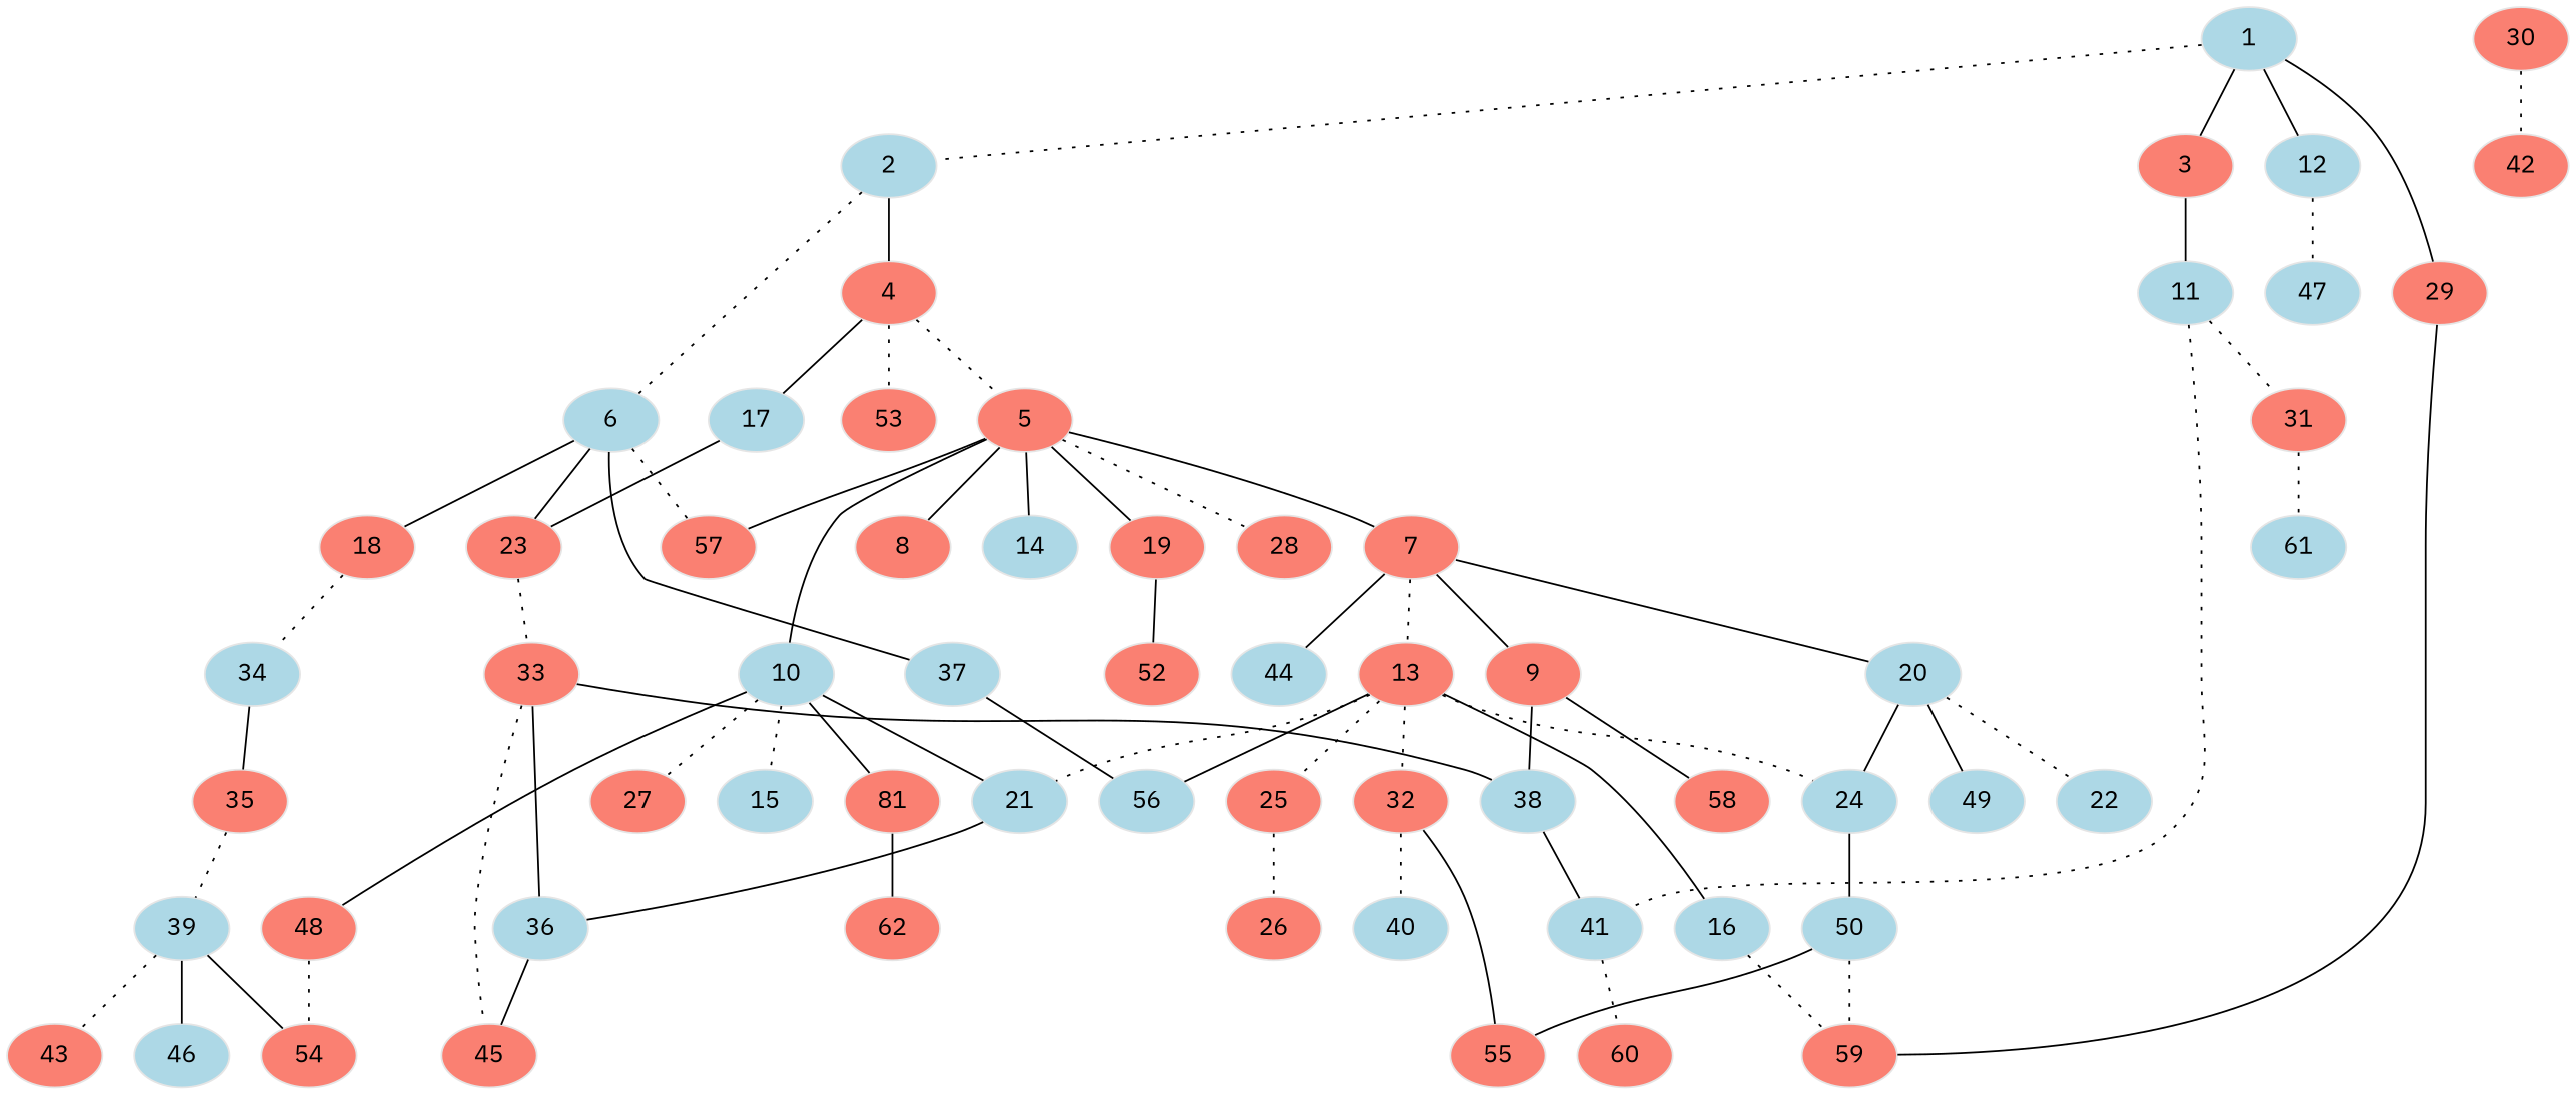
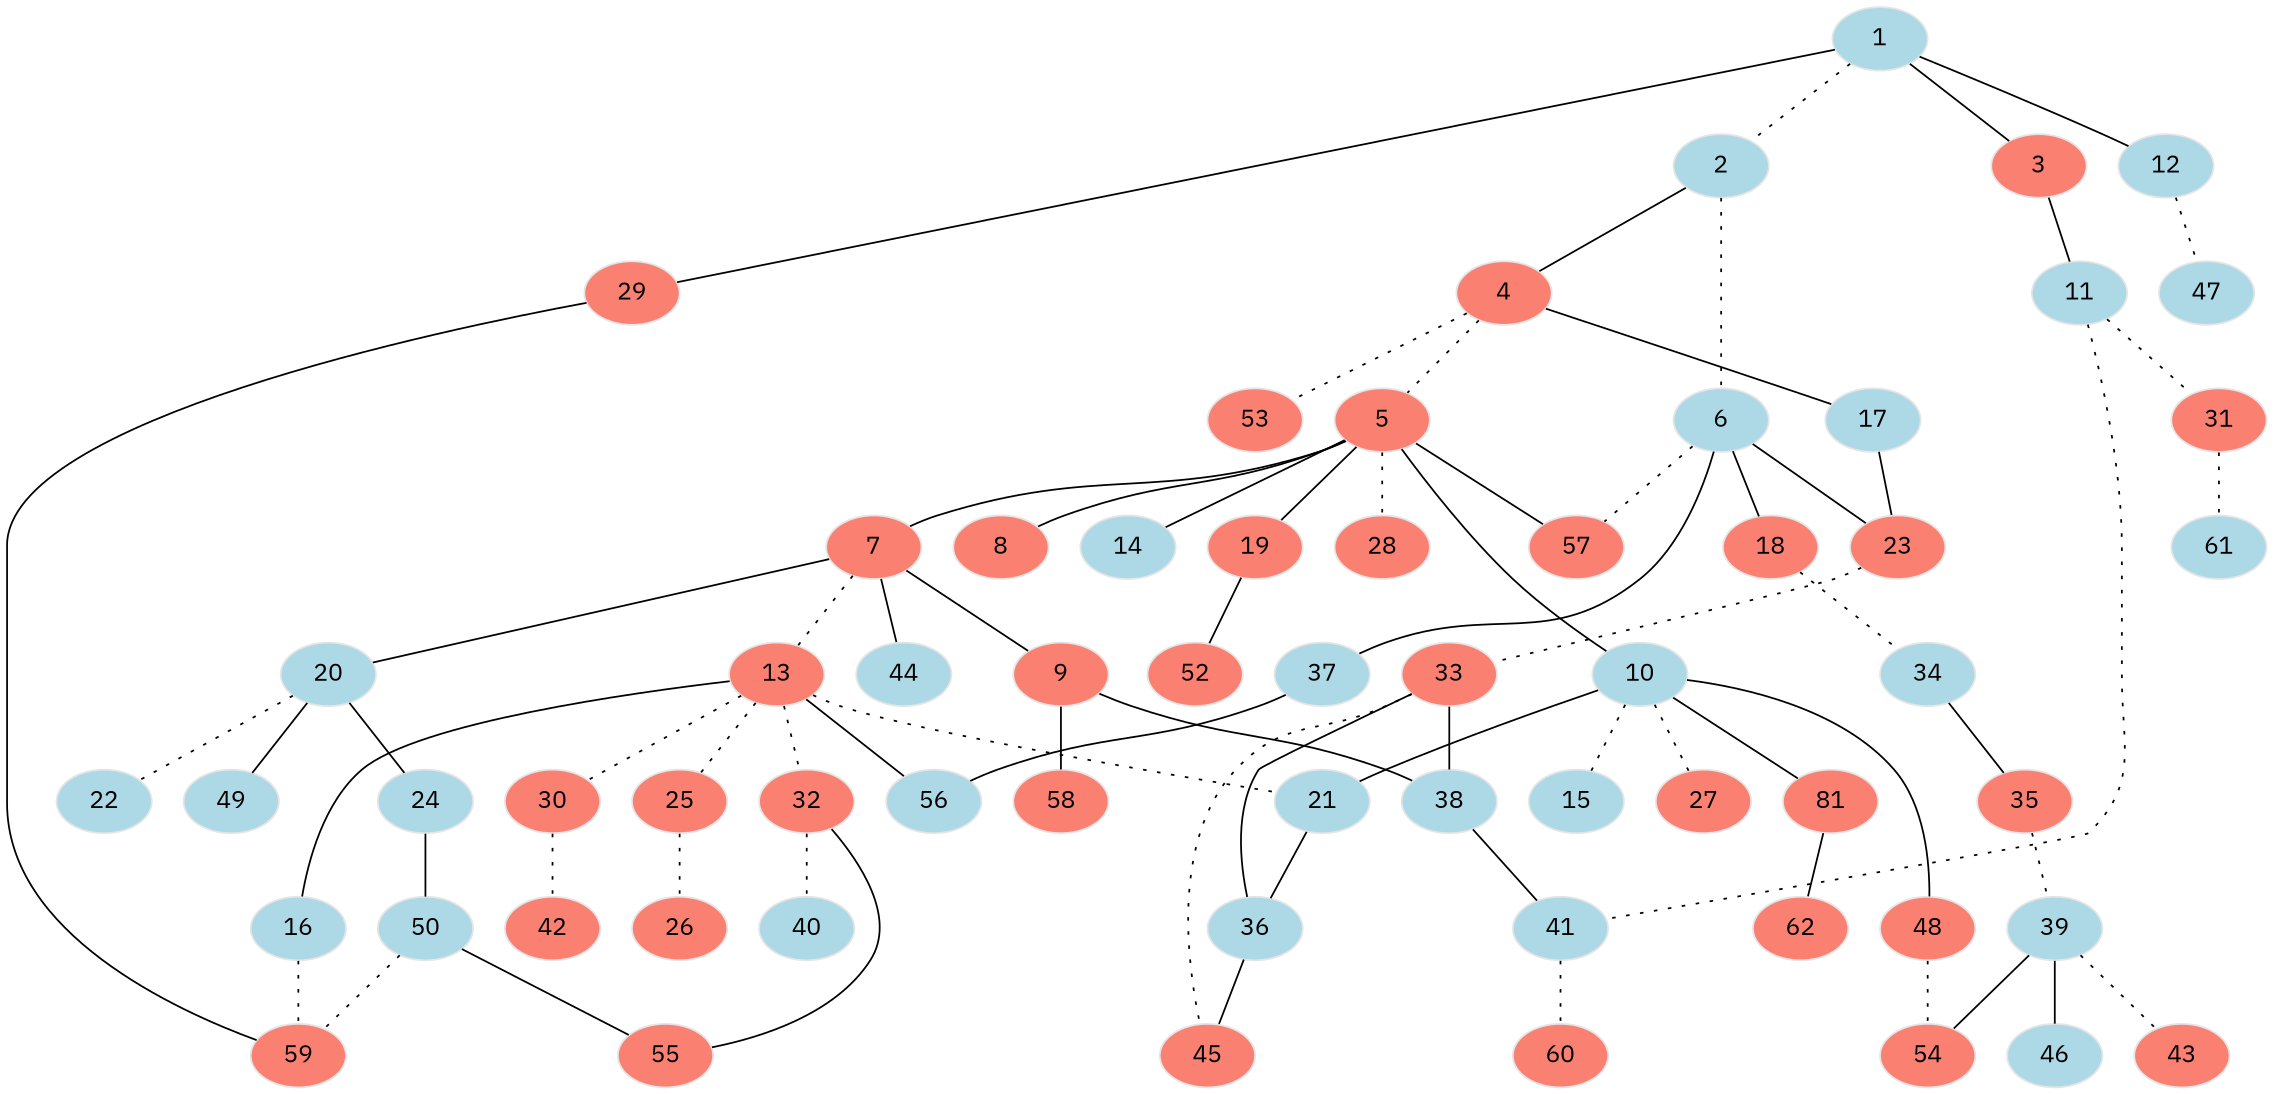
  graph {
    fontname="IBM Plex Sans"
    node [color=gray90 fillcolor=salmon fontname="IBM Plex Sans" style=filled]
    edge [fontname="IBM Plex Sans" style=solid]
    1 [fillcolor=lightblue]
    2 [fillcolor=lightblue]
    3
    12 [fillcolor=lightblue]
    29
    4
    6 [fillcolor=lightblue]
    11 [fillcolor=lightblue]
    47 [fillcolor=lightblue]
    59
    5
    17 [fillcolor=lightblue]
    53
    57
    18
    23
    37 [fillcolor=lightblue]
    31
    41 [fillcolor=lightblue]
    7
    8
    10 [fillcolor=lightblue]
    14 [fillcolor=lightblue]
    19
    28
    9
    13
    20 [fillcolor=lightblue]
    44 [fillcolor=lightblue]
    15 [fillcolor=lightblue]
    21 [fillcolor=lightblue]
    27
    48
    n34 [label=81]
    52
    34 [fillcolor=lightblue]
    33
    56 [fillcolor=lightblue]
    38 [fillcolor=lightblue]
    58
    16 [fillcolor=lightblue]
    25
    30
    32
    22 [fillcolor=lightblue]
    24 [fillcolor=lightblue]
    49 [fillcolor=lightblue]
    36 [fillcolor=lightblue]
    54
    62
    61 [fillcolor=lightblue]
    60
    26
    42
    40 [fillcolor=lightblue]
    55
    35
    50 [fillcolor=lightblue]
    45
    39 [fillcolor=lightblue]
    43
    46 [fillcolor=lightblue]
    1 -- 2 [style=dotted]
    1 -- 3
    1 -- 12
    1 -- 29
    2 -- 4
    2 -- 6 [style=dotted]
    3 -- 11
    12 -- 47 [style=dotted]
    29 -- 59
    4 -- 5 [style=dotted]
    4 -- 17
    4 -- 53 [style=dotted]
    6 -- 57 [style=dotted]
    6 -- 18
    6 -- 23
    6 -- 37
    11 -- 31 [style=dotted]
    11 -- 41 [style=dotted]
    5 -- 57
    5 -- 7
    5 -- 8
    5 -- 10
    5 -- 14
    5 -- 19
    5 -- 28 [style=dotted]
    17 -- 23
    18 -- 34 [style=dotted]
    23 -- 33 [style=dotted]
    37 -- 56
    31 -- 61 [style=dotted]
    41 -- 60 [style=dotted]
    7 -- 9
    7 -- 13 [style=dotted]
    7 -- 20
    7 -- 44
    10 -- 15 [style=dotted]
    10 -- 21
    10 -- 27 [style=dotted]
    10 -- 48
    10 -- n34
    19 -- 52
    9 -- 38
    9 -- 58
    13 -- 21 [style=dotted]
    13 -- 56
    13 -- 16
    13 -- 25 [style=dotted]
-   13 -- 24 [style=dotted]
+   13 -- 30 [style=dotted]
    13 -- 32 [style=dotted]
    20 -- 22 [style=dotted]
    20 -- 24
    20 -- 49
    21 -- 36
    48 -- 54 [style=dotted]
    n34 -- 62
    34 -- 35
    33 -- 38
    33 -- 36
    33 -- 45 [style=dotted]
    38 -- 41
    16 -- 59 [style=dotted]
    25 -- 26 [style=dotted]
    30 -- 42 [style=dotted]
    32 -- 40 [style=dotted]
    32 -- 55
    24 -- 50
    36 -- 45
    35 -- 39 [style=dotted]
    50 -- 59 [style=dotted]
    50 -- 55
    39 -- 54
    39 -- 43 [style=dotted]
    39 -- 46
  }
